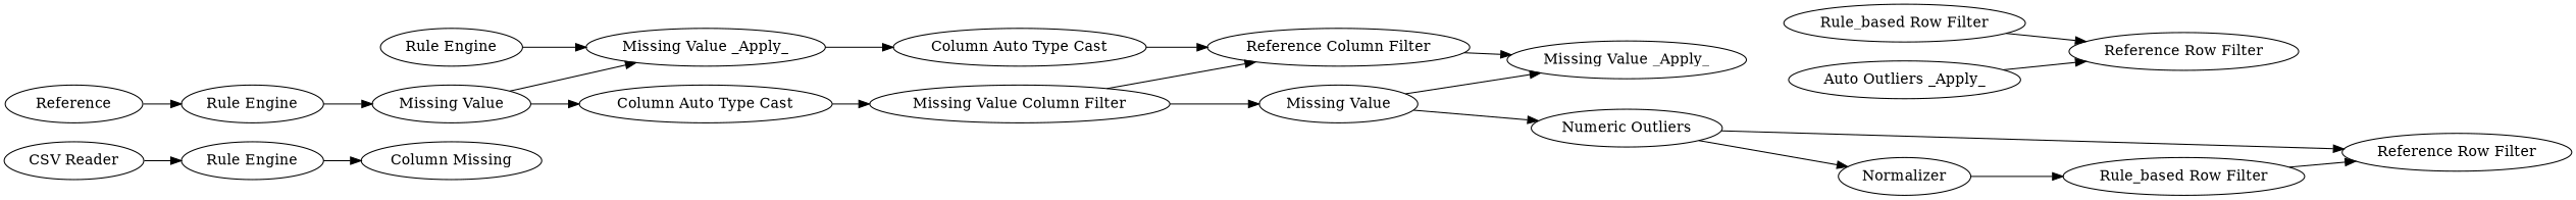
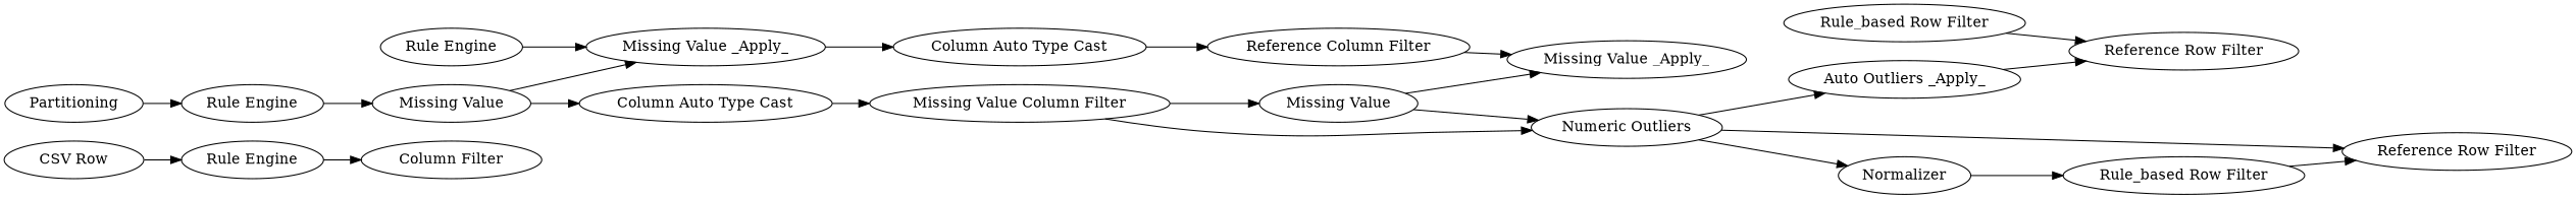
  digraph {
    rankdir=LR
-   n1 [label="CSV Reader"]
+   n1 [label="CSV Row"]
    n2 [label="Rule Engine"]
-   n3 [label="Column Missing"]
+   n3 [label="Column Filter"]
    n4 [label="Rule_based Row Filter"]
    n5 [label="Reference Row Filter"]
    n6 [label="Missing Value"]
    n7 [label="Numeric Outliers"]
    n8 [label="Missing Value _Apply_"]
    n9 [label="Auto Outliers _Apply_"]
    n10 [label="Reference Row Filter"]
    n11 [label=Normalizer]
    n12 [label="Rule_based Row Filter"]
-   n13 [label=Reference]
+   n13 [label=Partitioning]
    n14 [label="Rule Engine"]
    n15 [label="Rule Engine"]
    n16 [label="Missing Value _Apply_"]
    n17 [label="Column Auto Type Cast"]
    n18 [label="Reference Column Filter"]
    n19 [label="Missing Value"]
    n20 [label="Column Auto Type Cast"]
    n21 [label="Missing Value Column Filter"]
    n1 -> n2
    n2 -> n3
    n4 -> n5
    n6 -> n7
    n6 -> n8
+   n7 -> n9
    n7 -> n10
    n7 -> n11
    n9 -> n5
    n11 -> n12
    n12 -> n10
    n13 -> n14
    n14 -> n19
    n15 -> n16
    n16 -> n17
    n17 -> n18
    n18 -> n8
    n19 -> n16
    n19 -> n20
    n20 -> n21
    n21 -> n6
-   n21 -> n18
+   n21 -> n7
  }
